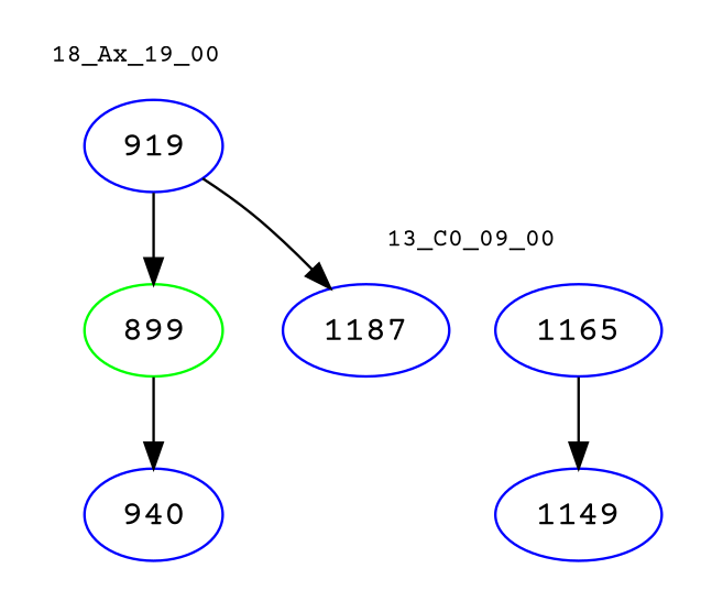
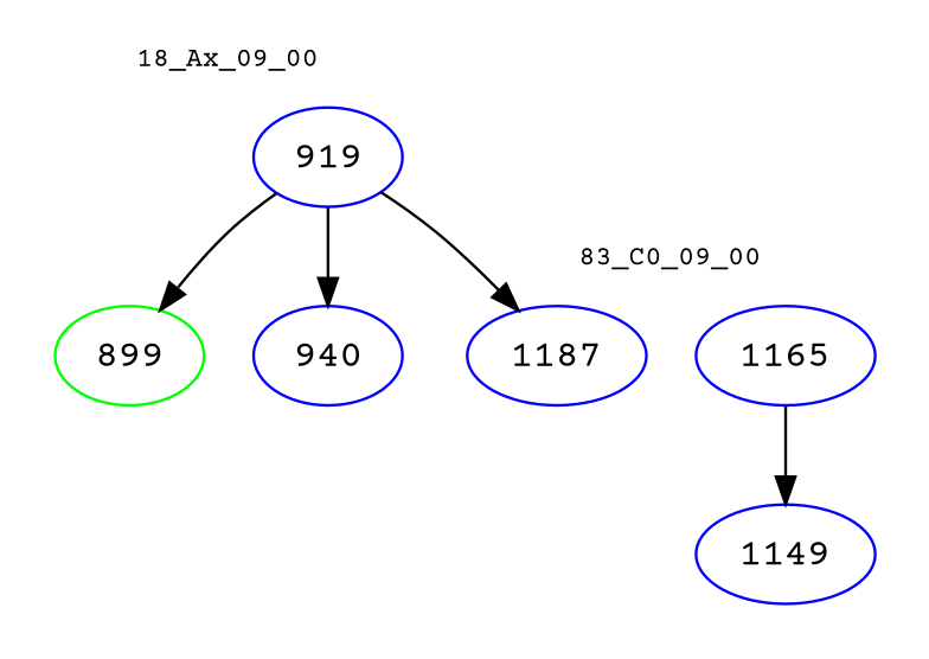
  digraph {
    fontname="Courier Prime"
    node [color=blue fontname="Courier Prime"]
    edge [color=black fontname="Courier Prime"]
    n1 [label=919]
    n2 [color=green label=899]
    n3 [label=940]
    n4 [label=1165]
    n5 [label=1149]
    n6 [label=1187]
    subgraph cluster_1 {
      color=white
      fontsize=10
-     label="18_Ax_19_00"
+     label="18_Ax_09_00"
      n1
      n2
      n3
    }
    subgraph cluster_2 {
      color=white
      fontsize=10
-     label="13_C0_09_00"
+     label="83_C0_09_00"
      n4
      n5
      n6
    }
    n1 -> n2
-   n2 -> n3
+   n1 -> n3
    n1 -> n6
    n4 -> n5
  }
